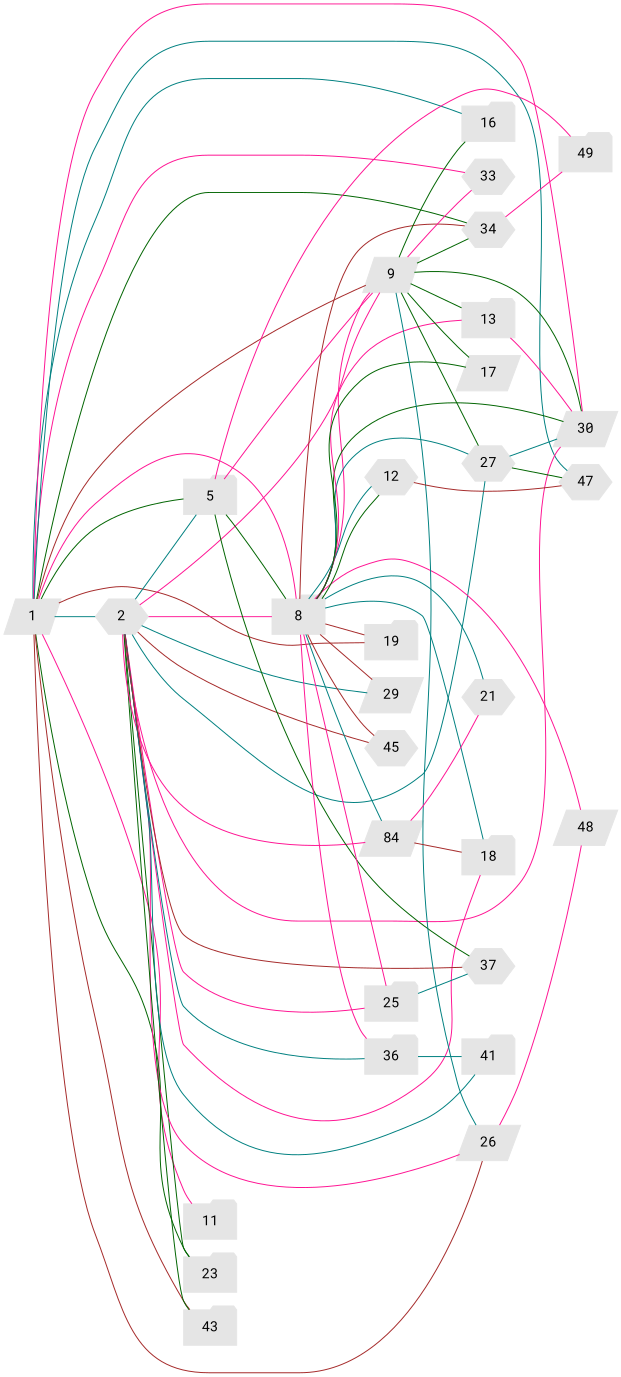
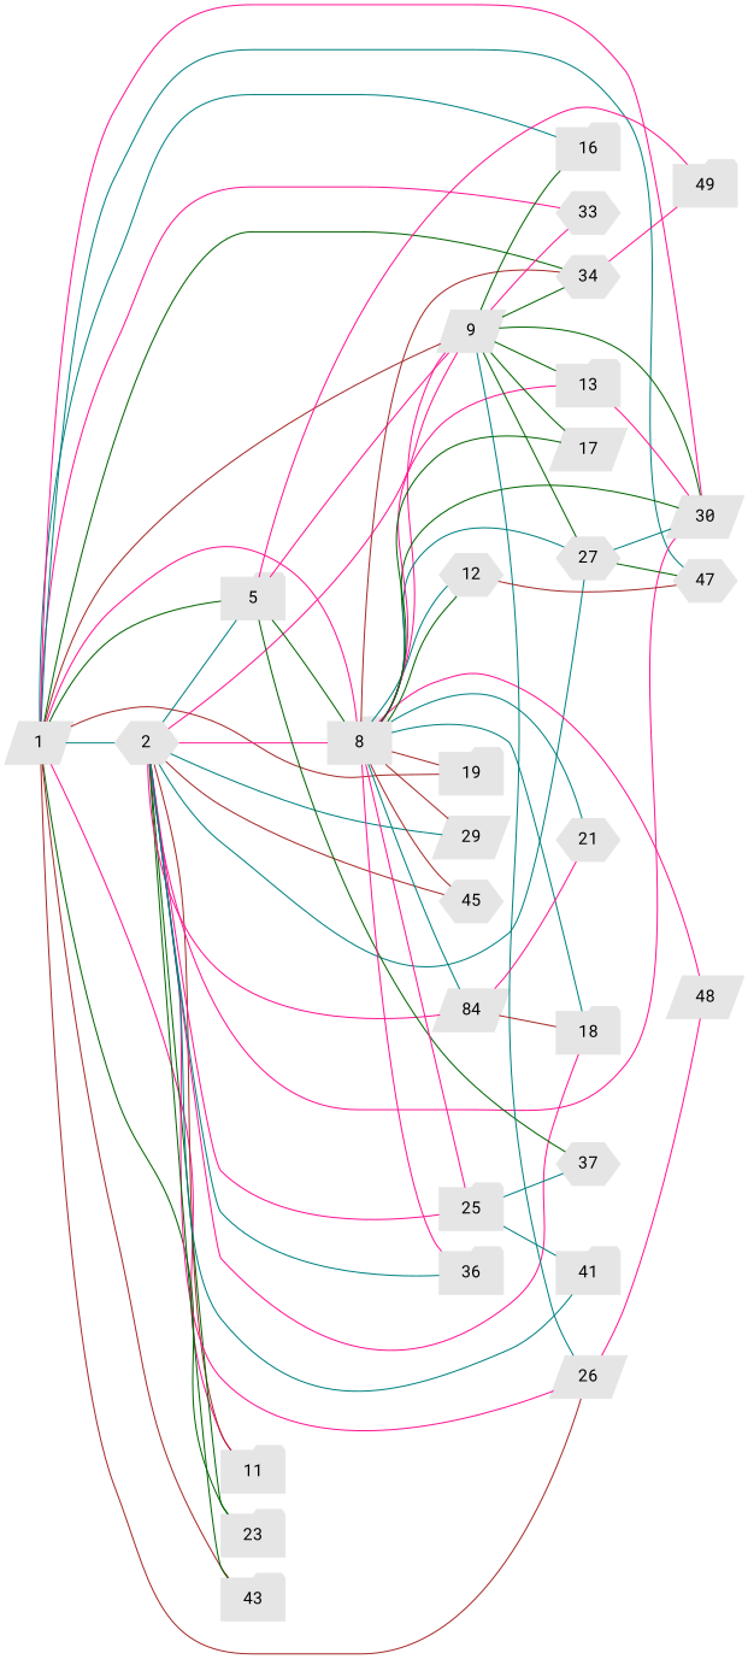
  graph {
    fontname="Roboto Mono"
    rankdir=LR
    node [color=gray90 fontname="Roboto Mono" shape=folder style=filled]
    edge [color=deeppink fontname="Roboto Mono"]
    1 [shape=parallelogram super="+4"]
    2 [shape=hexagon super="+3+6+53+59+10+39+22"]
    5 [super="+55+50+20"]
    8 [super="+15"]
    9 [shape=parallelogram]
    11
    16
    19
    23
    26 [shape=parallelogram super="+42"]
    30 [shape=parallelogram super="+52+31+32"]
    33 [shape=hexagon]
    34 [shape=hexagon]
    43
    47 [shape=hexagon]
    n16 [label=84 shape=parallelogram super="+38"]
    18
    25
    27 [shape=hexagon super="+58+46"]
    29 [shape=parallelogram]
    36
    41
    45 [shape=hexagon]
    37 [shape=hexagon]
    49
    48 [shape=parallelogram]
    12 [shape=hexagon]
    13
    17 [shape=parallelogram]
    21 [shape=hexagon]
    1 -- 2 [color=teal weight=14]
    1 -- 5 [color=darkgreen weight=3]
    1 -- 8 [weight=3]
    1 -- 9 [color=brown weight=3]
    1 -- 11
    1 -- 16 [color=teal]
    1 -- 19 [color=brown]
    1 -- 23 [color=darkgreen]
    1 -- 26 [color=brown]
    1 -- 30
    1 -- 33
    1 -- 34 [color=darkgreen]
    1 -- 43 [color=brown]
    1 -- 47 [color=teal]
    2 -- 5 [color=teal weight=7]
    2 -- 8 [weight=5]
    2 -- 9 [weight=5]
-   2 -- 37 [color=brown]
+   2 -- 11 [color=brown]
    2 -- 23 [color=darkgreen]
    2 -- 26
    2 -- 30 [weight=4]
    2 -- 43 [color=darkgreen]
    2 -- n16
    2 -- 18 [weight=2]
    2 -- 25
    2 -- 27 [color=teal weight=2]
    2 -- 29 [color=teal]
    2 -- 36 [color=teal]
    2 -- 41 [color=teal]
    2 -- 45 [color=brown]
    5 -- 8 [color=darkgreen weight=2]
    5 -- 9
    5 -- 37 [color=darkgreen]
    5 -- 49
    8 -- 9 [weight=2]
    8 -- 19 [color=brown]
    8 -- 30 [color=darkgreen]
    8 -- 34 [color=brown]
    8 -- n16 [color=teal]
    8 -- 18 [color=teal]
    8 -- 25
    8 -- 27 [color=teal]
    8 -- 29 [color=brown]
    8 -- 36
    8 -- 45 [color=brown]
    8 -- 48
    8 -- 12 [color=darkgreen]
    8 -- 12 [color=teal]
    8 -- 13
    8 -- 17 [color=darkgreen]
    8 -- 21 [color=teal]
    9 -- 16 [color=darkgreen]
    9 -- 26 [color=teal]
    9 -- 30 [color=darkgreen]
    9 -- 33
    9 -- 34 [color=darkgreen]
    9 -- 27 [color=darkgreen]
    9 -- 13 [color=darkgreen]
    9 -- 17 [color=darkgreen]
    26 -- 48
    34 -- 49
    n16 -- 18 [color=brown]
    n16 -- 21
    25 -- 37 [color=teal]
    27 -- 30 [color=teal]
    27 -- 47 [color=darkgreen]
-   36 -- 41 [color=teal]
+   25 -- 41 [color=teal]
    12 -- 47 [color=brown]
    13 -- 30
  }
